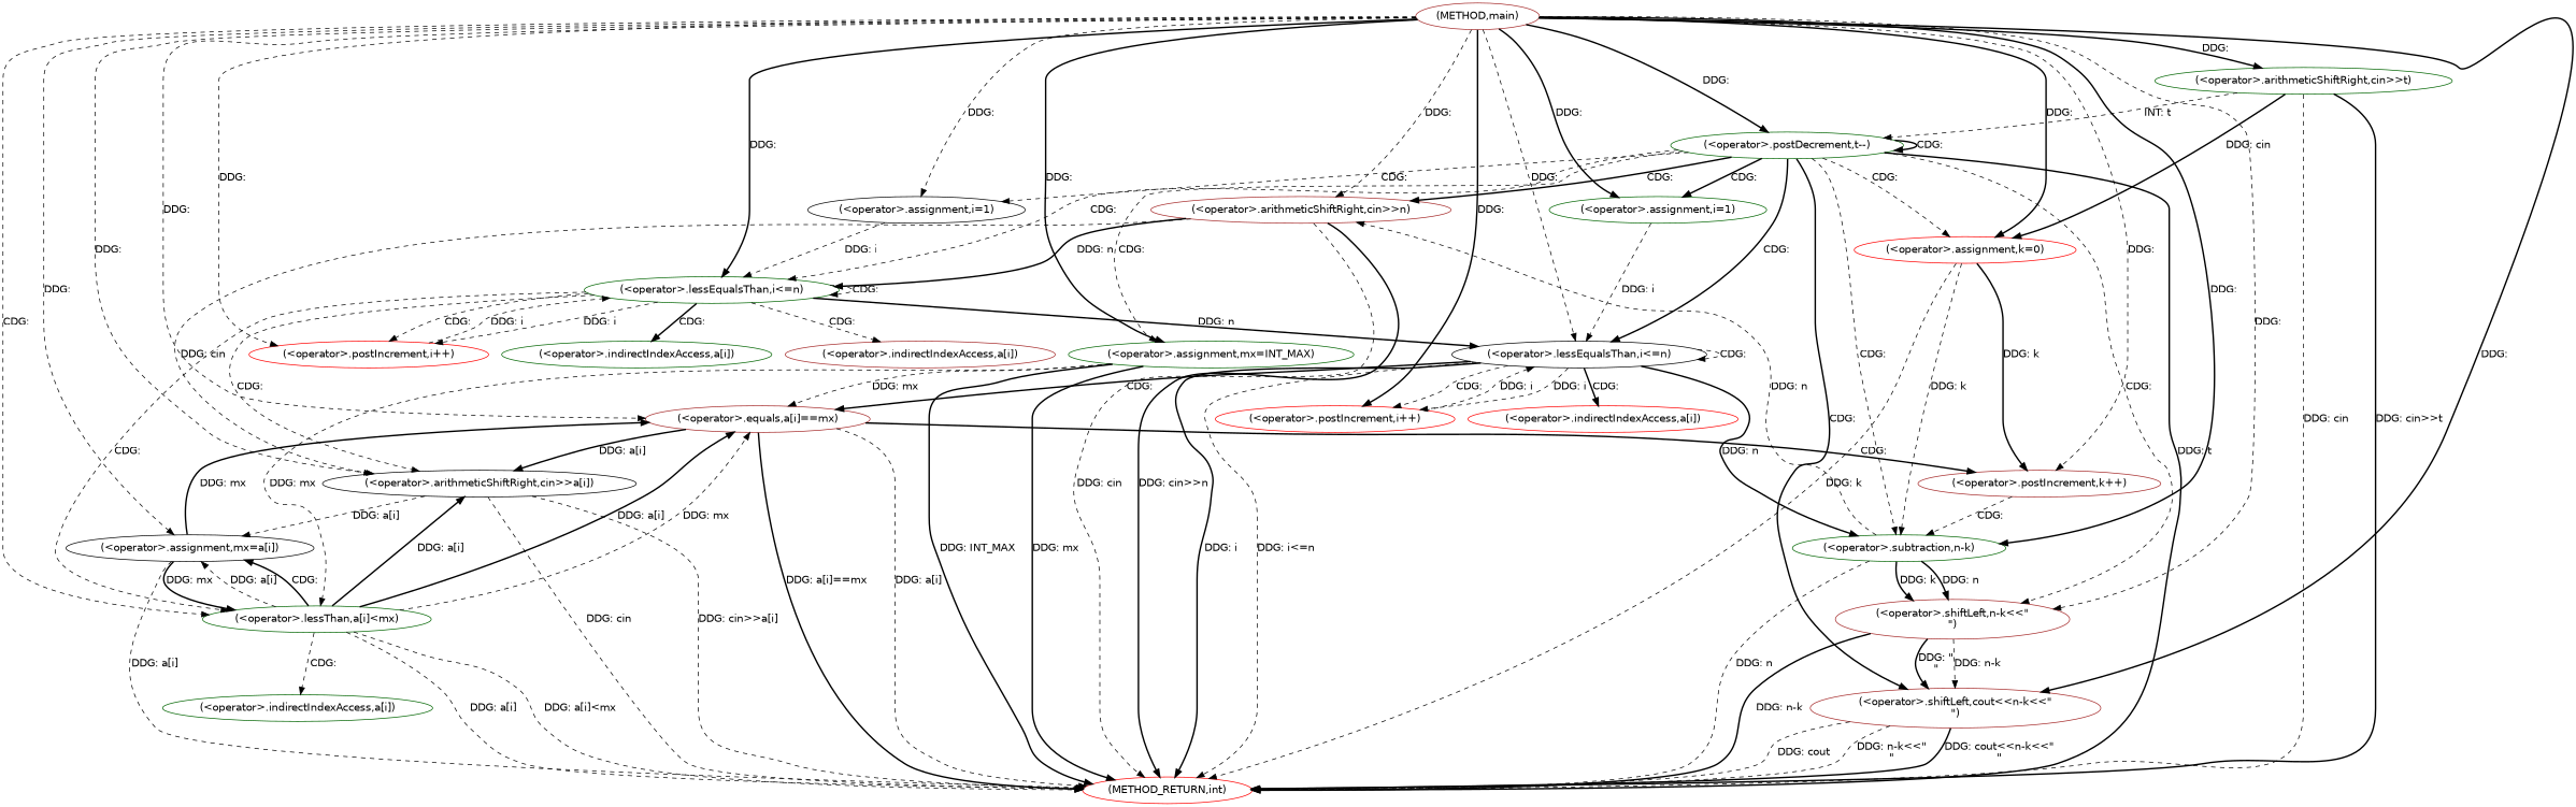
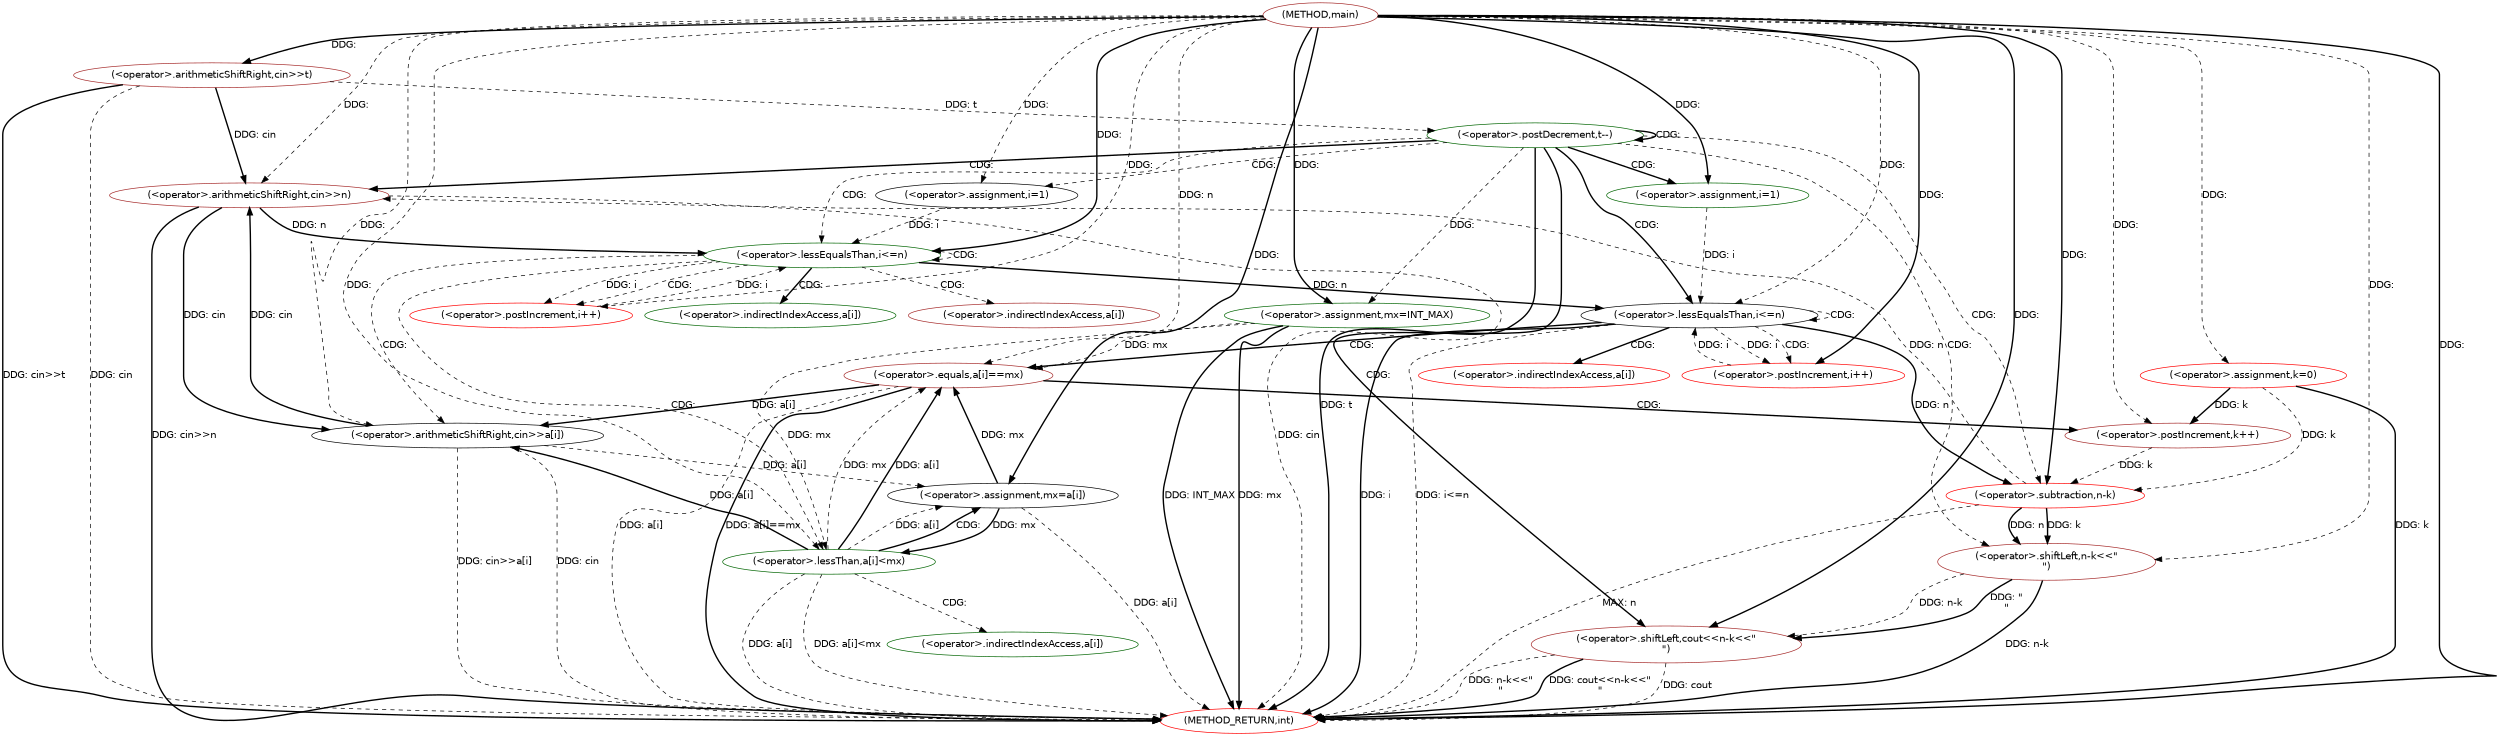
  digraph {
    fontname="DejaVu Sans"
    node [color=brown fontname="DejaVu Sans"]
    edge [fontname="DejaVu Sans" style=dashed]
    n1 [label="(METHOD,main)"]
-   n2 [color=darkgreen label="(<operator>.arithmeticShiftRight,cin>>t)"]
+   n2 [label="(<operator>.arithmeticShiftRight,cin>>t)"]
    n3 [color=darkgreen label="(<operator>.postDecrement,t--)"]
    n4 [label="(<operator>.arithmeticShiftRight,cin>>n)"]
    n5 [label="(<operator>.shiftLeft,cout<<n-k<<\"\n\")"]
    n6 [color=red label="(<operator>.assignment,k=0)"]
    n7 [color=darkgreen label="(<operator>.assignment,mx=INT_MAX)"]
    n8 [color=black label="(<operator>.assignment,i=1)"]
    n9 [color=darkgreen label="(<operator>.lessEqualsThan,i<=n)"]
    n10 [color=red label="(<operator>.postIncrement,i++)"]
    n11 [color=darkgreen label="(<operator>.assignment,i=1)"]
    n12 [color=black label="(<operator>.lessEqualsThan,i<=n)"]
    n13 [color=red label="(<operator>.postIncrement,i++)"]
    n14 [color=black label="(<operator>.arithmeticShiftRight,cin>>a[i])"]
    n15 [label="(<operator>.equals,a[i]==mx)"]
    n16 [label="(<operator>.postIncrement,k++)"]
    n17 [label="(<operator>.shiftLeft,n-k<<\"\n\")"]
    n18 [color=darkgreen label="(<operator>.lessThan,a[i]<mx)"]
    n19 [color=black label="(<operator>.assignment,mx=a[i])"]
-   n20 [color=darkgreen label="(<operator>.subtraction,n-k)"]
+   n20 [color=red label="(<operator>.subtraction,n-k)"]
    n21 [color=red label="(METHOD_RETURN,int)"]
    n22 [color=darkgreen label="(<operator>.indirectIndexAccess,a[i])"]
    n23 [label="(<operator>.indirectIndexAccess,a[i])"]
    n24 [color=red label="(<operator>.indirectIndexAccess,a[i])"]
    n25 [color=darkgreen label="(<operator>.indirectIndexAccess,a[i])"]
    n1 -> n2 [label="DDG: " style=bold]
-   n1 -> n3 [label="DDG: " style=bold]
+   n1 -> n21 [label="DDG: " style=bold]
    n1 -> n4 [label="DDG: "]
    n1 -> n5 [label="DDG: " style=bold]
-   n1 -> n6 [label="DDG: " style=bold]
+   n1 -> n6 [label="DDG: "]
    n1 -> n7 [label="DDG: " style=bold]
    n1 -> n8 [label="DDG: "]
    n1 -> n9 [label="DDG: " style=bold]
    n1 -> n10 [label="DDG: "]
    n1 -> n11 [label="DDG: " style=bold]
    n1 -> n12 [label="DDG: "]
    n1 -> n13 [label="DDG: " style=bold]
    n1 -> n14 [label="DDG: "]
-   n1 -> n15 [label="DDG: "]
+   n1 -> n15 [label="DDG: n"]
    n1 -> n16 [label="DDG: "]
    n1 -> n17 [label="DDG: "]
-   n1 -> n18 [label="CDG: "]
-   n1 -> n19 [label="DDG: "]
+   n1 -> n18 [label="DDG: "]
+   n1 -> n19 [label="DDG: " style=bold]
    n1 -> n20 [label="DDG: " style=bold]
-   n2 -> n3 [label="INT: t"]
-   n2 -> n6 [label="DDG: cin" style=bold]
+   n2 -> n3 [label="DDG: t"]
+   n2 -> n4 [label="DDG: cin" style=bold]
    n2 -> n21 [label="DDG: cin"]
    n2 -> n21 [label="DDG: cin>>t" style=bold]
    n3 -> n3 [label="CDG: " style=bold]
    n3 -> n4 [label="CDG: " style=bold]
    n3 -> n5 [label="CDG: " style=bold]
-   n3 -> n6 [label="CDG: "]
-   n3 -> n7 [label="CDG: "]
+   n3 -> n7 [label="DDG: "]
    n3 -> n8 [label="CDG: "]
    n3 -> n9 [label="CDG: "]
    n3 -> n11 [label="CDG: " style=bold]
    n3 -> n12 [label="CDG: " style=bold]
    n3 -> n17 [label="CDG: "]
    n3 -> n20 [label="CDG: "]
    n3 -> n21 [label="DDG: t" style=bold]
    n4 -> n9 [label="DDG: n" style=bold]
-   n4 -> n14 [label="DDG: cin"]
+   n4 -> n14 [label="DDG: cin" style=bold]
    n4 -> n21 [label="DDG: cin"]
    n4 -> n21 [label="DDG: cin>>n" style=bold]
    n5 -> n21 [label="DDG: n-k<<\"\n\""]
    n5 -> n21 [label="DDG: cout<<n-k<<\"\n\"" style=bold]
    n5 -> n21 [label="DDG: cout"]
    n6 -> n16 [label="DDG: k" style=bold]
    n6 -> n20 [label="DDG: k"]
-   n6 -> n21 [label="DDG: k"]
+   n6 -> n21 [label="DDG: k" style=bold]
    n7 -> n15 [label="DDG: mx"]
    n7 -> n18 [label="DDG: mx"]
    n7 -> n21 [label="DDG: mx" style=bold]
    n7 -> n21 [label="DDG: INT_MAX" style=bold]
    n8 -> n9 [label="DDG: i"]
    n9 -> n9 [label="CDG: "]
    n9 -> n10 [label="DDG: i"]
    n9 -> n10 [label="CDG: "]
    n9 -> n12 [label="DDG: n" style=bold]
    n9 -> n14 [label="CDG: "]
    n9 -> n18 [label="CDG: "]
    n9 -> n22 [label="CDG: " style=bold]
    n9 -> n23 [label="CDG: "]
    n10 -> n9 [label="DDG: i"]
    n11 -> n12 [label="DDG: i"]
    n12 -> n12 [label="CDG: "]
    n12 -> n13 [label="DDG: i"]
    n12 -> n13 [label="CDG: "]
    n12 -> n15 [label="CDG: " style=bold]
    n12 -> n20 [label="DDG: n" style=bold]
    n12 -> n21 [label="DDG: i" style=bold]
    n12 -> n21 [label="DDG: i<=n"]
    n12 -> n24 [label="CDG: " style=bold]
    n13 -> n12 [label="DDG: i"]
+   n14 -> n4 [label="DDG: cin" style=bold]
    n14 -> n19 [label="DDG: a[i]"]
    n14 -> n21 [label="DDG: cin"]
    n14 -> n21 [label="DDG: cin>>a[i]"]
    n15 -> n14 [label="DDG: a[i]" style=bold]
    n15 -> n16 [label="CDG: " style=bold]
    n15 -> n21 [label="DDG: a[i]"]
    n15 -> n21 [label="DDG: a[i]==mx" style=bold]
-   n16 -> n20 [label="CDG: "]
+   n16 -> n20 [label="DDG: k"]
    n17 -> n5 [label="DDG: \"\n\"" style=bold]
    n17 -> n5 [label="DDG: n-k"]
    n17 -> n21 [label="DDG: n-k" style=bold]
    n18 -> n14 [label="DDG: a[i]" style=bold]
    n18 -> n15 [label="DDG: a[i]" style=bold]
    n18 -> n15 [label="DDG: mx"]
    n18 -> n19 [label="DDG: a[i]"]
    n18 -> n19 [label="CDG: " style=bold]
    n18 -> n21 [label="DDG: a[i]"]
    n18 -> n21 [label="DDG: a[i]<mx"]
    n18 -> n25 [label="CDG: "]
    n19 -> n15 [label="DDG: mx" style=bold]
    n19 -> n18 [label="DDG: mx" style=bold]
    n19 -> n21 [label="DDG: a[i]"]
    n20 -> n4 [label="DDG: n"]
    n20 -> n17 [label="DDG: k" style=bold]
    n20 -> n17 [label="DDG: n" style=bold]
-   n20 -> n21 [label="DDG: n"]
+   n20 -> n21 [label="MAX: n"]
  }
